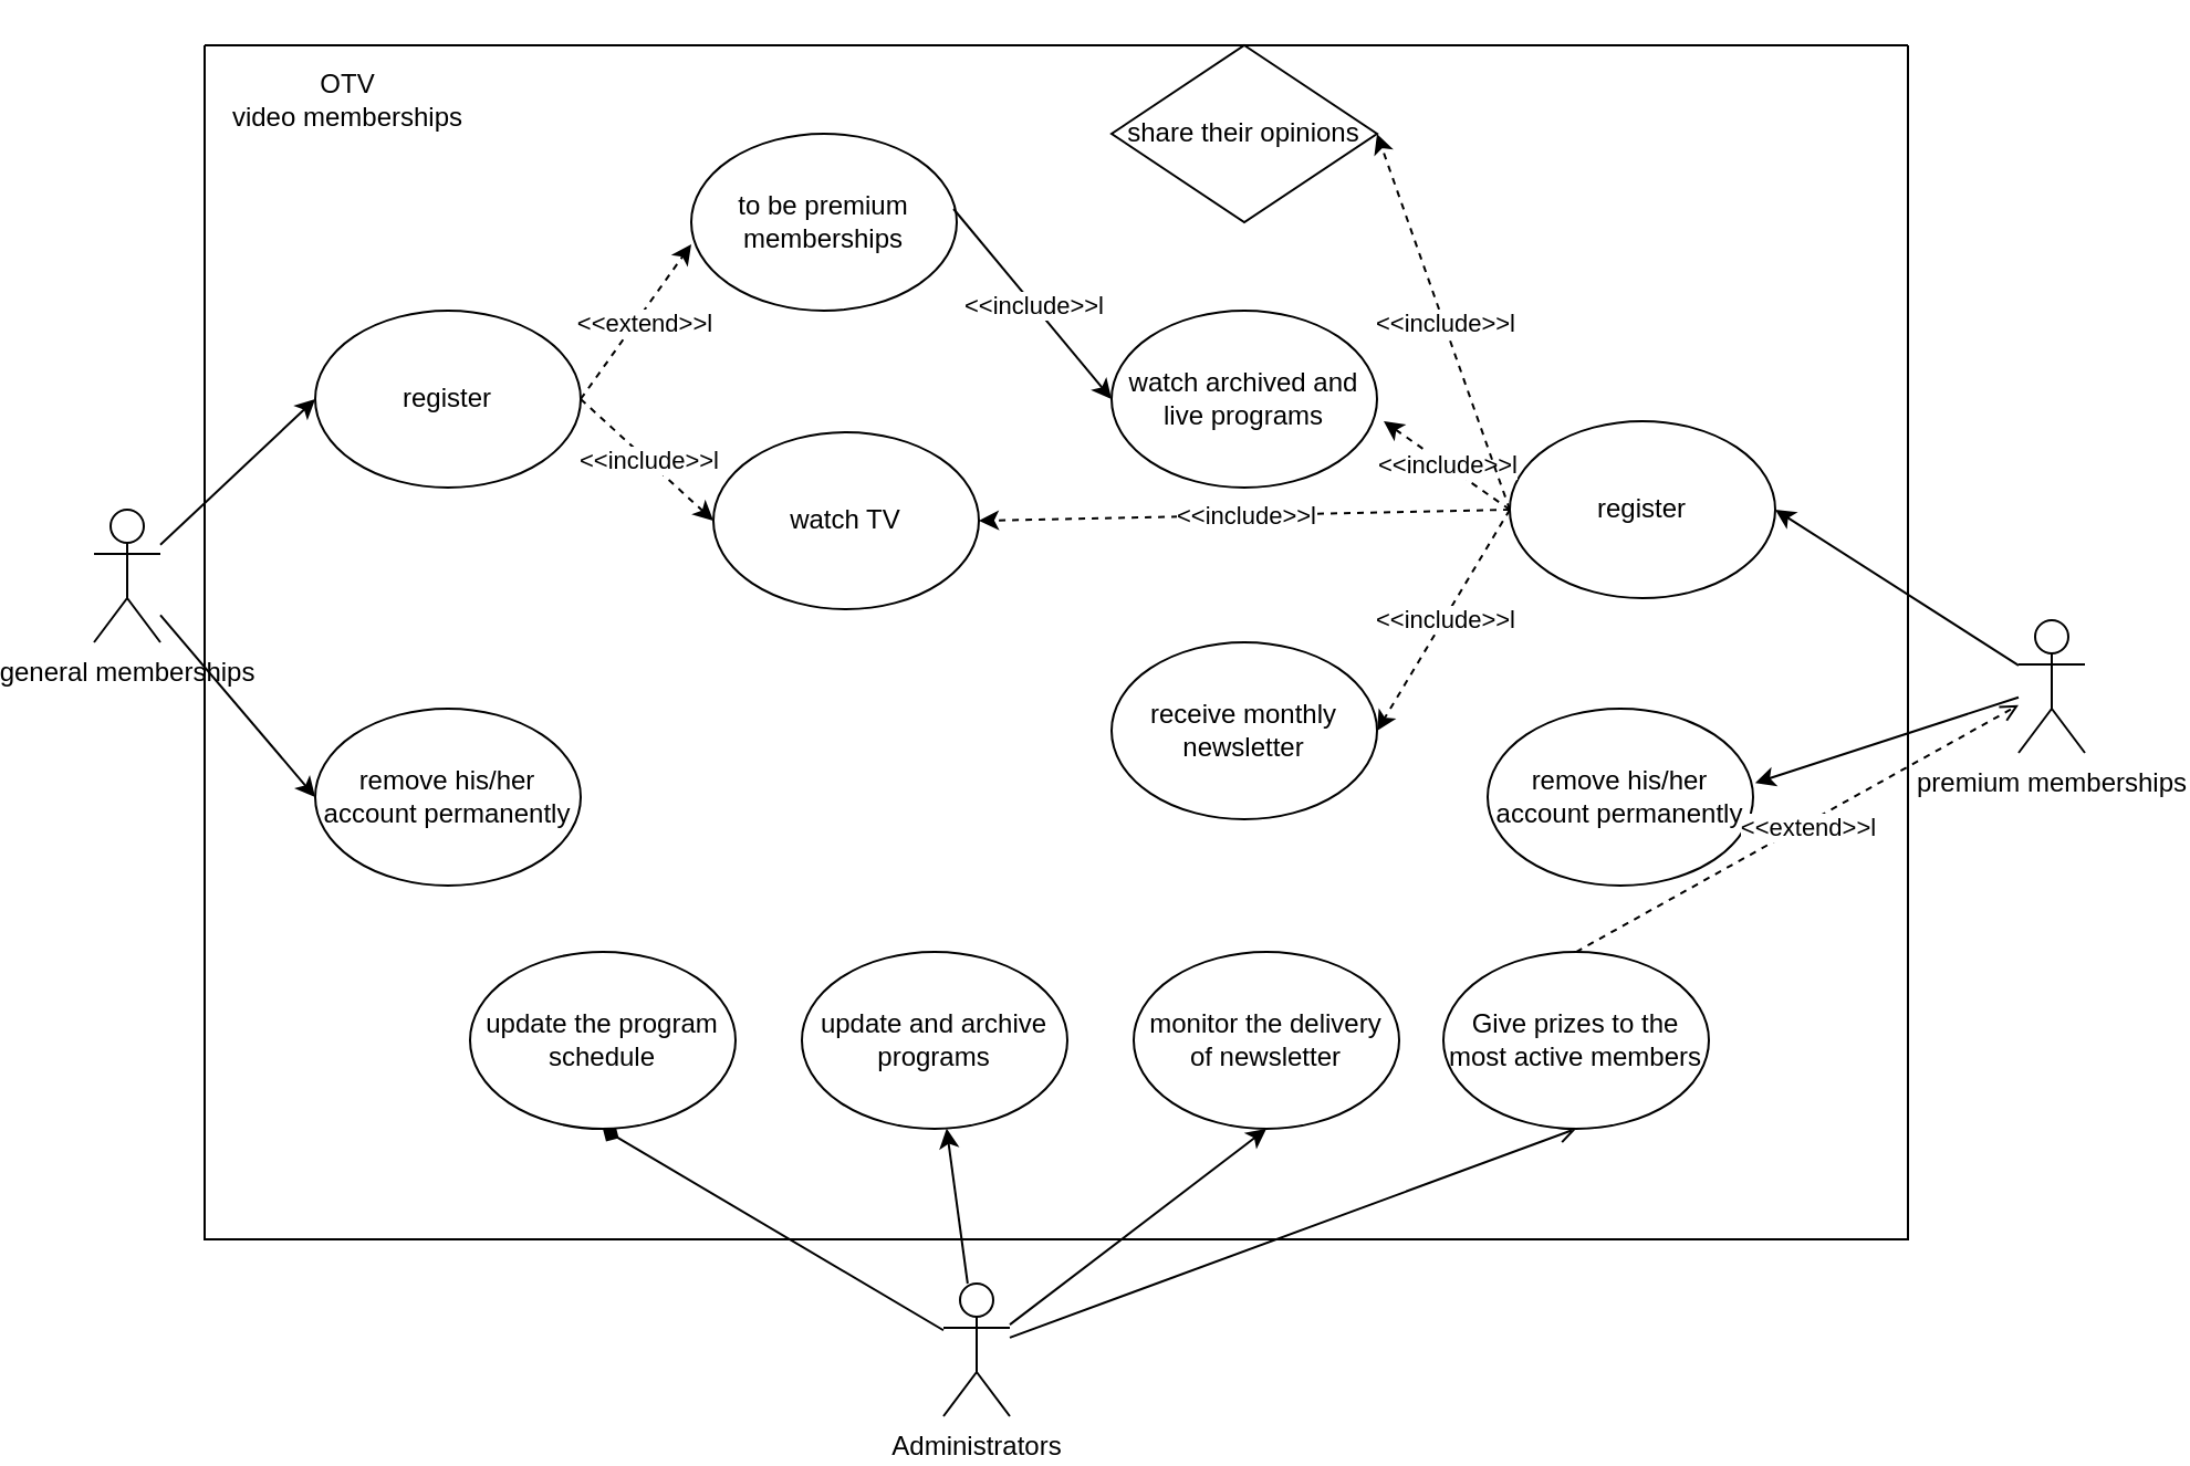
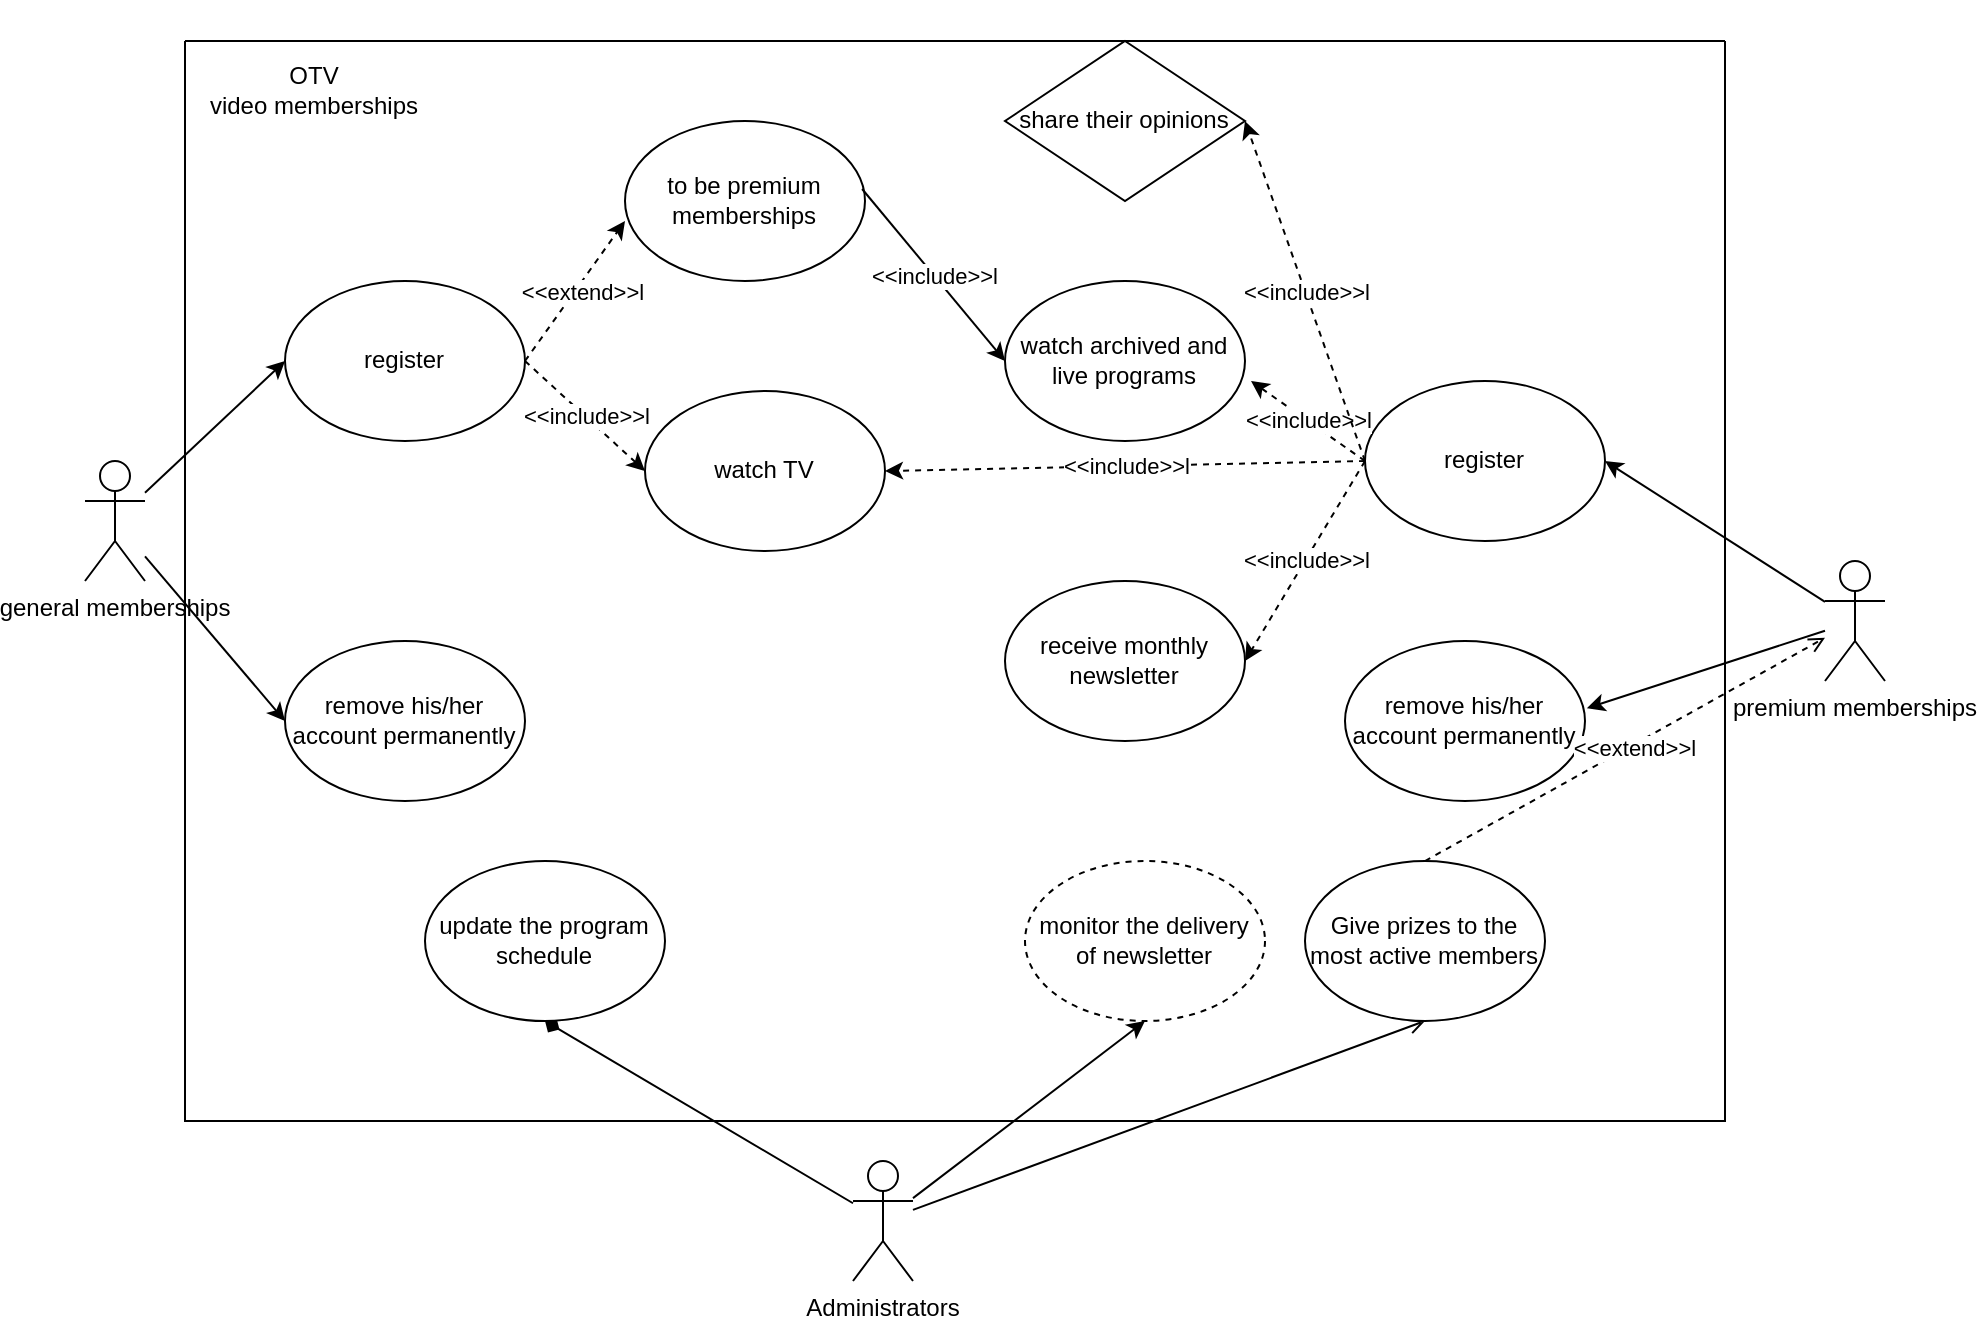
  <mxCell id="0" />
  <mxCell id="1" parent="0" />
  <mxCell id="2" style="rounded=0;orthogonalLoop=1;jettySize=auto;html=1;entryX=0;entryY=0.5;entryDx=0;entryDy=0;" parent="1" source="4" target="5" edge="1"><mxGeometry relative="1" as="geometry" /></mxCell>
  <mxCell id="3" style="edgeStyle=none;rounded=0;orthogonalLoop=1;jettySize=auto;html=1;entryX=0;entryY=0.5;entryDx=0;entryDy=0;" parent="1" source="4" target="9" edge="1"><mxGeometry relative="1" as="geometry" /></mxCell>
  <mxCell id="4" value="general memberships" style="shape=umlActor;verticalLabelPosition=bottom;verticalAlign=top;html=1;outlineConnect=0;" parent="1" vertex="1"><mxGeometry x="20" y="230" width="30" height="60" as="geometry" /></mxCell>
  <mxCell id="5" value="register" style="ellipse;whiteSpace=wrap;html=1;" parent="1" vertex="1"><mxGeometry x="120" y="140" width="120" height="80" as="geometry" /></mxCell>
  <mxCell id="6" value="watch TV" style="ellipse;whiteSpace=wrap;html=1;" parent="1" vertex="1"><mxGeometry x="300" y="195" width="120" height="80" as="geometry" /></mxCell>
  <mxCell id="7" value="to be premium memberships" style="ellipse;whiteSpace=wrap;html=1;" parent="1" vertex="1"><mxGeometry x="290" y="60" width="120" height="80" as="geometry" /></mxCell>
  <mxCell id="8" value="watch archived and live programs" style="ellipse;whiteSpace=wrap;html=1;" parent="1" vertex="1"><mxGeometry x="480" y="140" width="120" height="80" as="geometry" /></mxCell>
  <mxCell id="9" value="remove his/her account permanently" style="ellipse;whiteSpace=wrap;html=1;" parent="1" vertex="1"><mxGeometry x="120" y="320" width="120" height="80" as="geometry" /></mxCell>
  <mxCell id="10" value="" style="endArrow=classic;html=1;rounded=0;dashed=1;exitX=1;exitY=0.5;exitDx=0;exitDy=0;entryX=0;entryY=0.5;entryDx=0;entryDy=0;" parent="1" source="5" target="6" edge="1"><mxGeometry relative="1" as="geometry"><mxPoint x="240" y="340" as="sourcePoint" /><mxPoint x="340" y="340" as="targetPoint" /></mxGeometry></mxCell>
  <mxCell id="11" value="&amp;lt;&amp;lt;include&amp;gt;&amp;gt;l" style="edgeLabel;resizable=0;html=1;align=center;verticalAlign=middle;" parent="10" connectable="0" vertex="1"><mxGeometry relative="1" as="geometry" /></mxCell>
  <mxCell id="12" value="" style="endArrow=classic;html=1;rounded=0;dashed=1;exitX=1;exitY=0.5;exitDx=0;exitDy=0;" parent="1" source="5" edge="1"><mxGeometry relative="1" as="geometry"><mxPoint x="240" y="340" as="sourcePoint" /><mxPoint x="290" y="110" as="targetPoint" /><Array as="points" /></mxGeometry></mxCell>
  <mxCell id="13" value="&amp;lt;&amp;lt;extend&amp;gt;&amp;gt;l" style="edgeLabel;resizable=0;html=1;align=center;verticalAlign=middle;" parent="12" connectable="0" vertex="1"><mxGeometry relative="1" as="geometry"><mxPoint x="4" as="offset" /></mxGeometry></mxCell>
  <mxCell id="14" style="edgeStyle=none;rounded=0;orthogonalLoop=1;jettySize=auto;html=1;entryX=1;entryY=0.5;entryDx=0;entryDy=0;" parent="1" source="16" target="17" edge="1"><mxGeometry relative="1" as="geometry" /></mxCell>
  <mxCell id="15" style="edgeStyle=none;rounded=0;orthogonalLoop=1;jettySize=auto;html=1;entryX=1.008;entryY=0.42;entryDx=0;entryDy=0;entryPerimeter=0;" parent="1" source="16" target="18" edge="1"><mxGeometry relative="1" as="geometry" /></mxCell>
  <mxCell id="16" value="premium memberships" style="shape=umlActor;verticalLabelPosition=bottom;verticalAlign=top;html=1;outlineConnect=0;" parent="1" vertex="1"><mxGeometry x="890" y="280" width="30" height="60" as="geometry" /></mxCell>
  <mxCell id="17" value="register" style="ellipse;whiteSpace=wrap;html=1;" parent="1" vertex="1"><mxGeometry x="660" y="190" width="120" height="80" as="geometry" /></mxCell>
  <mxCell id="18" value="remove his/her account permanently" style="ellipse;whiteSpace=wrap;html=1;" parent="1" vertex="1"><mxGeometry x="650" y="320" width="120" height="80" as="geometry" /></mxCell>
  <mxCell id="19" value="share their opinions" style="rhombus;whiteSpace=wrap;html=1;" parent="1" vertex="1"><mxGeometry x="480" y="20" width="120" height="80" as="geometry" /></mxCell>
  <mxCell id="20" value="receive monthly newsletter" style="ellipse;whiteSpace=wrap;html=1;" parent="1" vertex="1"><mxGeometry x="480" y="290" width="120" height="80" as="geometry" /></mxCell>
  <mxCell id="21" value="" style="endArrow=classic;html=1;rounded=0;dashed=0;exitX=0.988;exitY=0.425;exitDx=0;exitDy=0;entryX=0;entryY=0.5;entryDx=0;entryDy=0;exitPerimeter=0;" parent="1" source="7" target="8" edge="1"><mxGeometry relative="1" as="geometry"><mxPoint x="430" y="130" as="sourcePoint" /><mxPoint x="490" y="185" as="targetPoint" /></mxGeometry></mxCell>
  <mxCell id="22" value="&amp;lt;&amp;lt;include&amp;gt;&amp;gt;l" style="edgeLabel;resizable=0;html=1;align=center;verticalAlign=middle;" parent="21" connectable="0" vertex="1"><mxGeometry relative="1" as="geometry" /></mxCell>
  <mxCell id="23" value="" style="endArrow=classic;html=1;rounded=0;dashed=1;exitX=0;exitY=0.5;exitDx=0;exitDy=0;entryX=1.025;entryY=0.625;entryDx=0;entryDy=0;entryPerimeter=0;" parent="1" source="17" target="8" edge="1"><mxGeometry relative="1" as="geometry"><mxPoint x="500" y="220" as="sourcePoint" /><mxPoint x="571.44" y="246" as="targetPoint" /></mxGeometry></mxCell>
  <mxCell id="24" value="&amp;lt;&amp;lt;include&amp;gt;&amp;gt;l" style="edgeLabel;resizable=0;html=1;align=center;verticalAlign=middle;" parent="23" connectable="0" vertex="1"><mxGeometry relative="1" as="geometry" /></mxCell>
  <mxCell id="25" value="" style="endArrow=classic;html=1;rounded=0;dashed=1;entryX=1;entryY=0.5;entryDx=0;entryDy=0;" parent="1" target="6" edge="1"><mxGeometry relative="1" as="geometry"><mxPoint x="660" y="230" as="sourcePoint" /><mxPoint x="631.44" y="290" as="targetPoint" /></mxGeometry></mxCell>
  <mxCell id="26" value="&amp;lt;&amp;lt;include&amp;gt;&amp;gt;l" style="edgeLabel;resizable=0;html=1;align=center;verticalAlign=middle;" parent="25" connectable="0" vertex="1"><mxGeometry relative="1" as="geometry" /></mxCell>
  <mxCell id="27" value="" style="endArrow=classic;html=1;rounded=0;dashed=1;entryX=1;entryY=0.5;entryDx=0;entryDy=0;exitX=0;exitY=0.5;exitDx=0;exitDy=0;" parent="1" source="17" target="19" edge="1"><mxGeometry relative="1" as="geometry"><mxPoint x="670" y="130" as="sourcePoint" /><mxPoint x="430" y="245" as="targetPoint" /></mxGeometry></mxCell>
  <mxCell id="28" value="&amp;lt;&amp;lt;include&amp;gt;&amp;gt;l" style="edgeLabel;resizable=0;html=1;align=center;verticalAlign=middle;" parent="27" connectable="0" vertex="1"><mxGeometry relative="1" as="geometry" /></mxCell>
  <mxCell id="29" value="" style="endArrow=classic;html=1;rounded=0;dashed=1;entryX=1;entryY=0.5;entryDx=0;entryDy=0;exitX=0;exitY=0.5;exitDx=0;exitDy=0;" parent="1" source="17" target="20" edge="1"><mxGeometry relative="1" as="geometry"><mxPoint x="670" y="130" as="sourcePoint" /><mxPoint x="440" y="255" as="targetPoint" /></mxGeometry></mxCell>
  <mxCell id="30" value="&amp;lt;&amp;lt;include&amp;gt;&amp;gt;l" style="edgeLabel;resizable=0;html=1;align=center;verticalAlign=middle;" parent="29" connectable="0" vertex="1"><mxGeometry relative="1" as="geometry" /></mxCell>
  <mxCell id="31" style="edgeStyle=none;rounded=0;orthogonalLoop=1;jettySize=auto;html=1;entryX=0.5;entryY=1;entryDx=0;entryDy=0;endArrow=diamond;" parent="1" source="35" target="36" edge="1"><mxGeometry relative="1" as="geometry" /></mxCell>
- <mxCell id="32" style="edgeStyle=none;rounded=0;orthogonalLoop=1;jettySize=auto;html=1;" parent="1" source="35" target="37" edge="1"><mxGeometry relative="1" as="geometry" /></mxCell>
  <mxCell id="33" style="edgeStyle=none;rounded=0;orthogonalLoop=1;jettySize=auto;html=1;entryX=0.5;entryY=1;entryDx=0;entryDy=0;" parent="1" source="35" target="38" edge="1"><mxGeometry relative="1" as="geometry" /></mxCell>
  <mxCell id="34" style="edgeStyle=none;rounded=0;orthogonalLoop=1;jettySize=auto;html=1;entryX=0.5;entryY=1;entryDx=0;entryDy=0;endArrow=open;" parent="1" source="35" target="39" edge="1"><mxGeometry relative="1" as="geometry" /></mxCell>
  <mxCell id="35" value="Administrators" style="shape=umlActor;verticalLabelPosition=bottom;verticalAlign=top;html=1;outlineConnect=0;" parent="1" vertex="1"><mxGeometry x="404" y="580" width="30" height="60" as="geometry" /></mxCell>
  <mxCell id="36" value="update the program schedule" style="ellipse;whiteSpace=wrap;html=1;" parent="1" vertex="1"><mxGeometry x="190" y="430" width="120" height="80" as="geometry" /></mxCell>
- <mxCell id="37" value="update and&amp;nbsp;archive programs" style="ellipse;whiteSpace=wrap;html=1;" parent="1" vertex="1"><mxGeometry x="340" y="430" width="120" height="80" as="geometry" /></mxCell>
- <mxCell id="38" value="monitor the delivery of newsletter" style="ellipse;whiteSpace=wrap;html=1;" parent="1" vertex="1"><mxGeometry x="490" y="430" width="120" height="80" as="geometry" /></mxCell>
+ <mxCell id="38" value="monitor the delivery of newsletter" style="ellipse;whiteSpace=wrap;html=1;dashed=1;" parent="1" vertex="1"><mxGeometry x="490" y="430" width="120" height="80" as="geometry" /></mxCell>
  <mxCell id="39" value="Give prizes to the most active members" style="ellipse;whiteSpace=wrap;html=1;" parent="1" vertex="1"><mxGeometry x="630" y="430" width="120" height="80" as="geometry" /></mxCell>
  <mxCell id="40" value="" style="endArrow=open;html=1;rounded=0;dashed=1;exitX=0.5;exitY=0;exitDx=0;exitDy=0;" parent="1" source="39" target="16" edge="1"><mxGeometry relative="1" as="geometry"><mxPoint x="250" y="190" as="sourcePoint" /><mxPoint x="300" y="120" as="targetPoint" /><Array as="points" /></mxGeometry></mxCell>
  <mxCell id="41" value="&amp;lt;&amp;lt;extend&amp;gt;&amp;gt;l" style="edgeLabel;resizable=0;html=1;align=center;verticalAlign=middle;" parent="40" connectable="0" vertex="1"><mxGeometry relative="1" as="geometry"><mxPoint x="4" as="offset" /></mxGeometry></mxCell>
  <mxCell id="42" value="" style="swimlane;startSize=0;" parent="1" vertex="1"><mxGeometry x="70" y="20" width="770" height="540" as="geometry"><mxRectangle x="80" y="370" width="50" height="40" as="alternateBounds" /></mxGeometry></mxCell>
  <mxCell id="43" value="OTV video&amp;nbsp;memberships" style="text;html=1;strokeColor=none;fillColor=none;align=center;verticalAlign=middle;whiteSpace=wrap;rounded=0;" parent="42" vertex="1"><mxGeometry x="10" y="10" width="110" height="30" as="geometry" /></mxCell>
